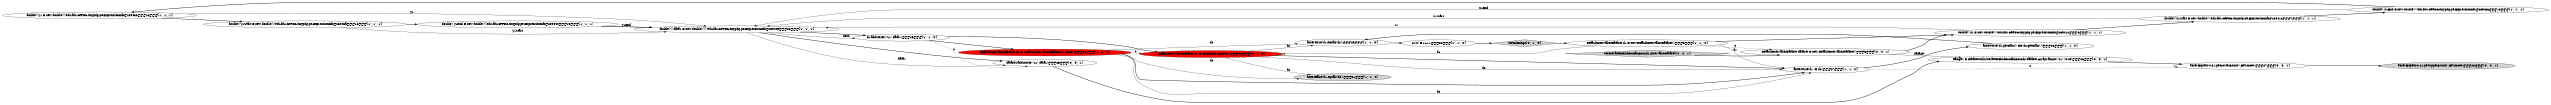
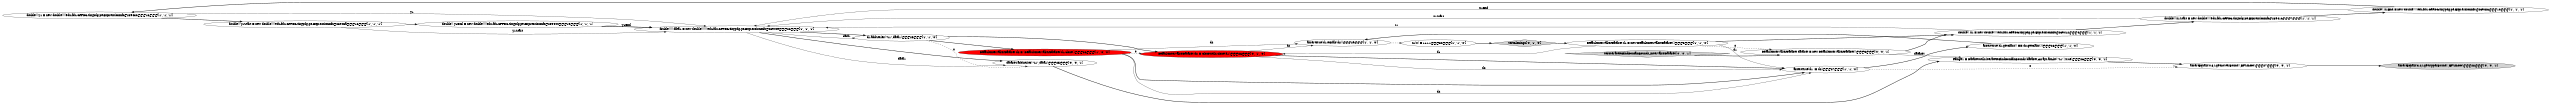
  digraph {
    rankdir=LR
    node [fillcolor=white shape=ellipse style=filled]
    edge [style=bold]
    n1 [label="double(( y1 = new double((((edu.fdu.CPPDG.tinypdg.pe.ExpressionInfo@239430@@@13@@@['1', '1', '1']"]
    n2 [label="double(((( data1 = new double((((((edu.fdu.CPPDG.tinypdg.pe.ExpressionInfo@23944e@@@22@@@['1', '1', '1']"]
    n3 [label="double(( y1Start = new double((((edu.fdu.CPPDG.tinypdg.pe.ExpressionInfo@23943a@@@16@@@['1', '1', '1']"]
    n4 [label="dataset.addSeries(\"S1\",data1)@@@25@@@['0', '0', '1']"]
    n5 [label="d1.addSeries(\"S1\",data1)@@@25@@@['1', '1', '0']"]
    n6 [label="double(( y1End = new double((((edu.fdu.CPPDG.tinypdg.pe.ExpressionInfo@239444@@@19@@@['1', '1', '1']"]
    n7 [label="DefaultIntervalXYDataset dataset = new DefaultIntervalXYDataset()@@@3@@@['0', '0', '1']"]
    n8 [label="double(( x1 = new double((((edu.fdu.CPPDG.tinypdg.pe.ExpressionInfo@239412@@@4@@@['1', '1', '1']"]
    n9 [label="Range r = DatasetUtils.iterateToFindDomainBounds(dataset,Arrays.asList(\"S1\"),true)@@@26@@@['0', '0', '1']"]
    n10 [label="double(( x1Start = new double((((edu.fdu.CPPDG.tinypdg.pe.ExpressionInfo@23941c@@@7@@@['1', '1', '1']"]
    n11 [label="assertEquals(0.8,r.getLowerBound(),EPSILON)@@@27@@@['0', '0', '1']"]
    n12 [label="assertTrue(d1.getClass() == d2.getClass())@@@28@@@['1', '1', '0']"]
    n13 [label="assertTrue(d1.equals(d2))@@@29@@@['1', '1', '0']"]
    n14 [label="x1(0( = 111.1@@@30@@@['1', '1', '0']"]
    n15 [label="double(( x1End = new double((((edu.fdu.CPPDG.tinypdg.pe.ExpressionInfo@239426@@@10@@@['1', '1', '1']"]
    n16 [fillcolor=red label="DefaultIntervalXYDataset d2 = CloneUtils.clone(d1)@@@26@@@['0', '1', '0']"]
-   n17 [fillcolor=lightgray label="assertFalse(d1.equals(d2))@@@31@@@['1', '1', '0']"]
    n18 [label="assertTrue(d1 != d2)@@@27@@@['1', '1', '0']"]
    n19 [fillcolor=lightgray label="testIterateToFindDomainBounds_IntervalXYDataset['0', '0', '1']" shape=diamond]
    n20 [fillcolor=red label="DefaultIntervalXYDataset d2 = (DefaultIntervalXYDataset)d1.clone()@@@26@@@['1', '0', '0']"]
    n21 [fillcolor=lightgray label="testCloning2['0', '1', '0']" shape=diamond]
    n22 [fillcolor=lightgray label="assertEquals(3.2,r.getUpperBound(),EPSILON)@@@28@@@['0', '0', '1']"]
    n23 [label="DefaultIntervalXYDataset d1 = new DefaultIntervalXYDataset()@@@3@@@['1', '1', '0']"]
    n1 -> n2 [label=y1 style=solid]
    n1 -> n3
    n2 -> n4
    n2 -> n4 [label=data1 style=solid]
    n2 -> n5
    n2 -> n5 [label=data1 style=solid]
    n3 -> n2 [label=y1Start style=solid]
    n3 -> n6
    n4 -> n9
    n5 -> n4 [label=0 style=dashed]
    n5 -> n16
    n5 -> n20
    n6 -> n2
    n6 -> n2 [label=y1End style=solid]
    n7 -> n8
    n7 -> n9 [label=dataset style=solid]
    n8 -> n2 [label=x1 style=solid]
    n8 -> n10
    n9 -> n11
    n10 -> n2 [label=x1Start style=solid]
    n10 -> n15
    n11 -> n22
    n12 -> n13
-   n13 -> n14
+   n13 -> n14 [style=dashed]
    n14 -> n21
    n15 -> n1
    n15 -> n2 [label=x1End style=solid]
    n16 -> n13 [label=d2 style=solid]
-   n16 -> n17 [label=d2 style=solid]
    n16 -> n18
    n16 -> n18 [label=d2 style=solid]
    n18 -> n11 [label=0 style=dashed]
    n18 -> n12
    n19 -> n7
    n20 -> n13 [label=d2 style=solid]
    n20 -> n16 [label=0 style=dashed]
-   n20 -> n17 [label=d2 style=solid]
    n20 -> n18
    n20 -> n18 [label=d2 style=solid]
    n21 -> n23
    n23 -> n7 [label=0 style=dashed]
    n23 -> n8
    n23 -> n16 [label=d1 style=solid]
    n23 -> n18 [label=d1 style=solid]
  }
